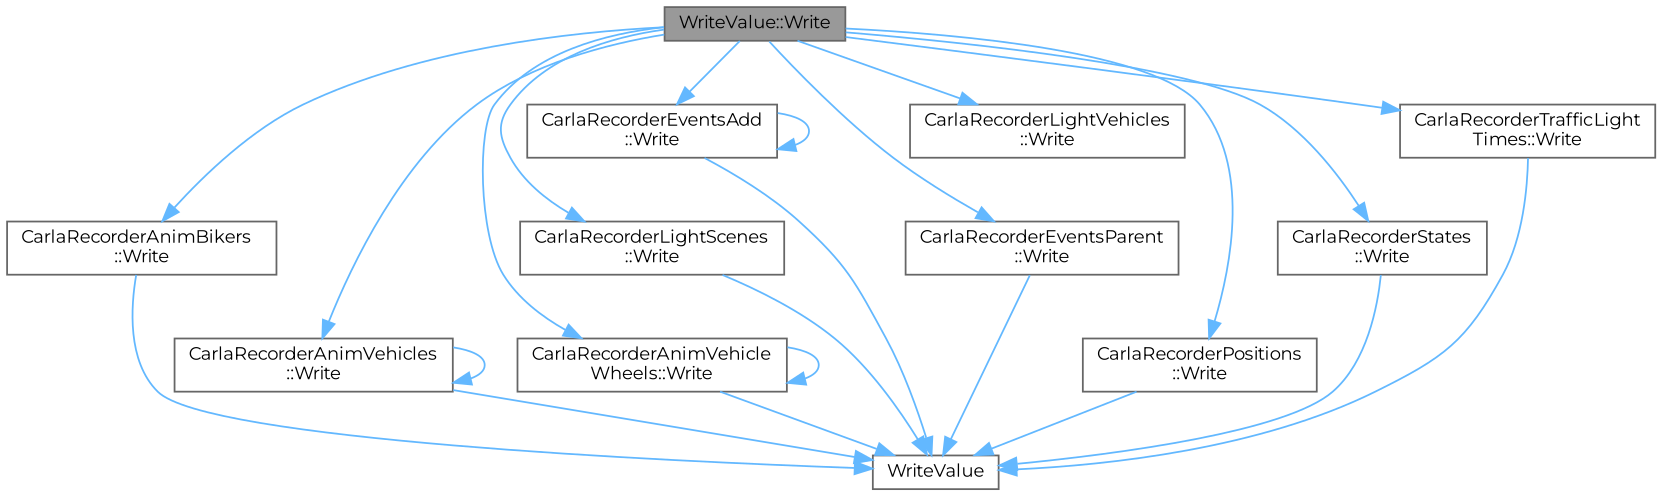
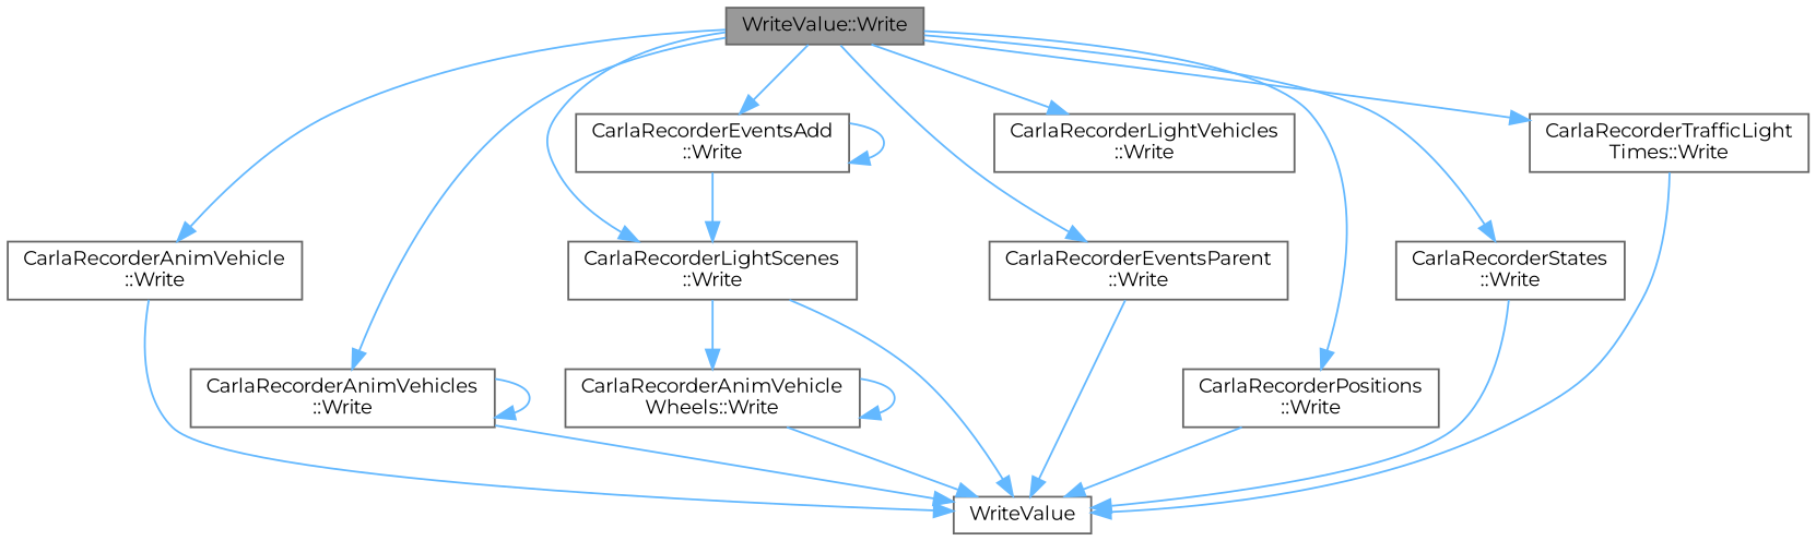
  digraph {
    fontname=Montserrat
    rankdir=TB
    node [color=grey40 fillcolor=white fontname=Montserrat fontsize=10 shape=box style=filled]
    edge [color=steelblue1 fontname=Montserrat fontsize=10 labelfontname=Helvetica labelfontsize=10 style=solid]
    n1 [color=gray40 fillcolor=grey60 fontcolor=black height=0.2 label="WriteValue::Write" width=0.4]
-   n2 [height=0.2 label="CarlaRecorderAnimBikers\l::Write" width=0.4]
+   n2 [height=0.2 label="CarlaRecorderAnimVehicle\l::Write" width=0.4]
    n3 [height=0.2 label="CarlaRecorderAnimVehicles\l::Write" width=0.4]
    n4 [height=0.2 label="CarlaRecorderAnimVehicle\lWheels::Write" width=0.4]
    n5 [height=0.2 label="CarlaRecorderEventsAdd\l::Write" width=0.4]
    n6 [height=0.2 label="CarlaRecorderEventsParent\l::Write" width=0.4]
    n7 [height=0.2 label="CarlaRecorderLightScenes\l::Write" width=0.4]
    n8 [height=0.2 label="CarlaRecorderLightVehicles\l::Write" width=0.4]
    n9 [height=0.2 label="CarlaRecorderPositions\l::Write" width=0.4]
    n10 [height=0.2 label="CarlaRecorderStates\l::Write" width=0.4]
    n11 [height=0.2 label="CarlaRecorderTrafficLight\lTimes::Write" width=0.4]
    n12 [height=0.2 label=WriteValue width=0.4]
    n1 -> n2
    n1 -> n3
-   n1 -> n4
+   n7 -> n4
    n1 -> n5
    n1 -> n6
    n1 -> n7
    n1 -> n8
    n1 -> n9
    n1 -> n10
    n1 -> n11
    n2 -> n12
    n3 -> n3
    n3 -> n12
    n4 -> n4
    n4 -> n12
    n5 -> n5
-   n5 -> n12
+   n5 -> n7
    n6 -> n12
    n7 -> n12
    n9 -> n12
    n10 -> n12
    n11 -> n12
  }
